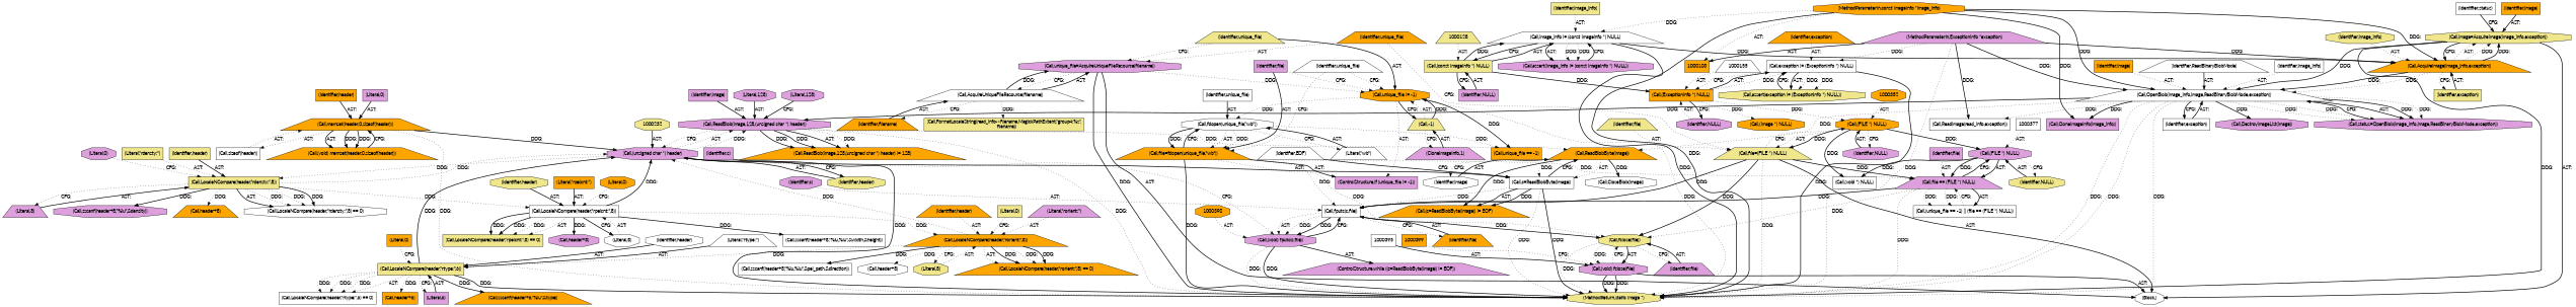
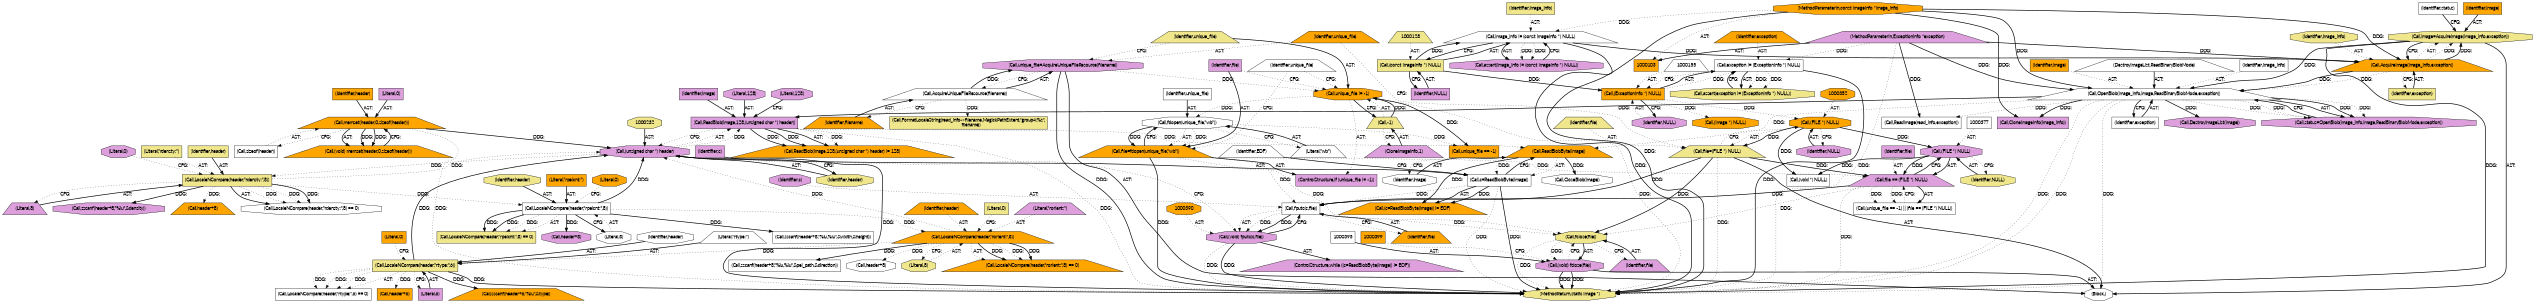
  digraph {
    fontname=Lato
    node [fillcolor=white fontname=Lato shape=box style=filled]
    edge [fontname=Lato style=bold]
    n1 [label="(Call,fputc(c,file))"]
    n2 [fillcolor=plum label="(Call,(void) fputc(c,file))" shape=octagon]
    n3 [fillcolor=khaki label="(Call,fclose(file))" shape=octagon]
    n4 [fillcolor=orange label="(Identifier,file)" shape=trapezium]
    n5 [fillcolor=khaki label="(MethodReturn,static Image *)" shape=octagon]
    n6 [fillcolor=plum label="(ControlStructure,while ((c=ReadBlobByte(image)) != EOF))" shape=trapezium]
    n7 [fillcolor=plum label="(Call,(void) fclose(file))" shape=octagon]
    n8 [fillcolor=plum label="(Identifier,file)" shape=trapezium]
    n9 [label="(Call,c=ReadBlobByte(image))"]
    n10 [fillcolor=orange label="(Call,ReadBlobByte(image))" shape=trapezium]
    n11 [fillcolor=orange label="(Call,(c=ReadBlobByte(image)) != EOF)" shape=trapezium]
    n12 [label="(Identifier,image)" shape=octagon]
    n13 [label="(Call,CloseBlob(image))" shape=octagon]
    n14 [label="(Call,OpenBlob(image_info,image,ReadBinaryBlobMode,exception))" shape=trapezium]
-   n15 [fillcolor=plum label="(Call,ReadBlob(image,128,(unsigned char *) header))" shape=octagon]
+   n15 [fillcolor=plum label="(Call,ReadBlob(image,128,(unsigned char *) header))"]
    n16 [label="(Identifier,exception)"]
    n17 [fillcolor=plum label="(Call,DestroyImageList(image))" shape=octagon]
    n18 [fillcolor=plum label="(Call,status=OpenBlob(image_info,image,ReadBinaryBlobMode,exception))" shape=octagon]
    n19 [label="(Call,ReadImage(read_info,exception))"]
    n20 [fillcolor=plum label="(Call,CloneImageInfo(image_info))"]
    n21 [fillcolor=plum label="(Call,(unsigned char *) header)" shape=octagon]
    n22 [fillcolor=orange label="(Call,ReadBlob(image,128,(unsigned char *) header) != 128)" shape=trapezium]
    n23 [fillcolor=orange label="(Call,AcquireImage(image_info,exception))" shape=trapezium]
    n24 [fillcolor=khaki label="(Call,image=AcquireImage(image_info,exception))" shape=octagon]
    n25 [fillcolor=khaki label="(Identifier,exception)"]
    n26 [label="(Block,)" shape=octagon]
    n27 [label="(Call,image_info != (const ImageInfo *) NULL)" shape=trapezium]
    n28 [fillcolor=khaki label="(Call,(const ImageInfo *) NULL)"]
    n29 [fillcolor=plum label="(Call,assert(image_info != (const ImageInfo *) NULL))" shape=octagon]
    n30 [fillcolor=orange label="(Call,(ExceptionInfo *) NULL)"]
    n31 [fillcolor=plum label="(Identifier,NULL)"]
    n32 [fillcolor=orange label="(MethodParameterIn,const ImageInfo *image_info)" shape=octagon]
    1000103 [fillcolor=orange]
    n34 [label="(Call,exception != (ExceptionInfo *) NULL)"]
    n35 [fillcolor=orange label="(Call,(FILE *) NULL)" shape=octagon]
    n36 [fillcolor=plum label="(Identifier,NULL)" shape=octagon]
    n37 [fillcolor=orange label="(Call,(Image *) NULL)" shape=octagon]
    n38 [fillcolor=khaki label="(Call,assert(exception != (ExceptionInfo *) NULL))" shape=octagon]
    n39 [fillcolor=plum label="(MethodParameterIn,ExceptionInfo *exception)" shape=trapezium]
    n40 [fillcolor=plum label="(Call,(FILE *) NULL)" shape=octagon]
    n41 [fillcolor=khaki label="(Call,file=(FILE *) NULL)" shape=trapezium]
    n42 [label="(Call,(void *) NULL)"]
    n43 [fillcolor=plum label="(Identifier,NULL)" shape=octagon]
    n44 [fillcolor=khaki label="(Call,LocaleNCompare(header,\"rdensty:\",8))"]
    n45 [fillcolor=khaki label="(Identifier,header)" shape=octagon]
    n46 [label="(Call,LocaleNCompare(header,\"rpelcnt:\",8))"]
    n47 [fillcolor=orange label="(Call,header+8)" shape=trapezium]
    n48 [label="(Call,LocaleNCompare(header,\"rdensty:\",8) == 0)" shape=octagon]
    n49 [fillcolor=plum label="(Call,sscanf(header+8,\"%lu\",&density))" shape=octagon]
    n50 [fillcolor=plum label="(Literal,8)" shape=trapezium]
    n51 [fillcolor=khaki label="(Call,LocaleNCompare(header,\"rtype:\",6))"]
    n52 [fillcolor=orange label="(Call,sscanf(header+6,\"%lu\",&type))" shape=trapezium]
    n53 [label="(Call,LocaleNCompare(header,\"rtype:\",6) == 0)"]
    n54 [fillcolor=orange label="(Call,header+6)"]
    n55 [fillcolor=plum label="(Literal,6)"]
    n56 [fillcolor=orange label="(Call,LocaleNCompare(header,\"rorient:\",8))" shape=trapezium]
    n57 [label="(Call,sscanf(header+8,\"%lu,%lu\",&pel_path,&direction))"]
    n58 [label="(Call,header+8)" shape=octagon]
    n59 [fillcolor=orange label="(Call,LocaleNCompare(header,\"rorient:\",8) == 0)" shape=trapezium]
    n60 [fillcolor=khaki label="(Literal,8)" shape=octagon]
    n61 [fillcolor=plum label="(Call,header+8)" shape=octagon]
    n62 [label="(Literal,8)" shape=octagon]
    n63 [label="(Call,sscanf(header+8,\"%lu,%lu\",&width,&height))"]
    n64 [fillcolor=khaki label="(Call,LocaleNCompare(header,\"rpelcnt:\",8) == 0)"]
    n65 [fillcolor=orange label="(Call,memset(header,0,sizeof(header)))" shape=trapezium]
    n66 [fillcolor=orange label="(Call,(void) memset(header,0,sizeof(header)))" shape=trapezium]
    n67 [label="(Call,sizeof(header))"]
    n68 [fillcolor=plum label="(Call,file == (FILE *) NULL)" shape=trapezium]
    n69 [label="(Call,(unique_file == -1) || (file == (FILE *) NULL))"]
    n70 [fillcolor=khaki label="(Identifier,NULL)" shape=octagon]
    n71 [fillcolor=orange label="(Call,file=fdopen(unique_file,\"wb\"))" shape=trapezium]
    n72 [label="(Call,fdopen(unique_file,\"wb\"))" shape=octagon]
    n73 [fillcolor=plum label="(ControlStructure,if (unique_file != -1))"]
    n74 [label="(Literal,\"wb\")" shape=trapezium]
    n75 [fillcolor=orange label="(Call,unique_file == -1)"]
    n76 [fillcolor=orange label="(Call,unique_file != -1)" shape=octagon]
    n77 [fillcolor=khaki label="(Call,-1)" shape=trapezium]
    n78 [fillcolor=plum label="(CloneImageInfo,1)" shape=trapezium]
    n79 [fillcolor=plum label="(Call,unique_file=AcquireUniqueFileResource(filename))" shape=octagon]
    n80 [label="(Call,AcquireUniqueFileResource(filename))" shape=trapezium]
    n81 [fillcolor=khaki label="(Call,FormatLocaleString(read_info->filename,MagickPathExtent,\"group4:%s\",\n    filename))"]
    n82 [fillcolor=orange label="(Identifier,filename)" shape=trapezium]
    n83 [fillcolor=plum label="(Literal,0)" shape=octagon]
    n84 [fillcolor=orange label="(Identifier,header)"]
    n85 [label="(Identifier,unique_file)" shape=trapezium]
    n86 [fillcolor=plum label="(Identifier,c)" shape=octagon]
    n87 [fillcolor=khaki label="(Identifier,unique_file)" shape=trapezium]
    n88 [fillcolor=plum label="(Literal,0)"]
    n89 [fillcolor=plum label="(Identifier,image)"]
    n90 [fillcolor=plum label="(Literal,128)" shape=octagon]
    n91 [label="(Identifier,unique_file)"]
    n92 [fillcolor=orange label="(Identifier,image)"]
    n93 [fillcolor=khaki label="(Identifier,image_info)" shape=octagon]
    n94 [fillcolor=plum label="(Identifier,file)"]
    n95 [fillcolor=khaki label="(Identifier,file)" shape=trapezium]
    n96 [fillcolor=orange label="(Identifier,image)"]
    n97 [fillcolor=plum label="(Identifier,c)"]
    n98 [fillcolor=orange label="(Identifier,header)" shape=trapezium]
    n99 [fillcolor=plum label="(Identifier,file)"]
    n100 [fillcolor=khaki label="(Literal,0)"]
    n101 [fillcolor=khaki label="(Identifier,image_info)"]
    n102 [fillcolor=orange label="(Literal,0)" shape=octagon]
    n103 [label="(Identifier,header)" shape=octagon]
    n104 [label="(Identifier,status)"]
    n105 [fillcolor=khaki label="(Literal,\"rdensty:\")"]
    n106 [fillcolor=khaki label="(Identifier,header)" shape=octagon]
    n107 [fillcolor=orange label="(Identifier,exception)" shape=trapezium]
    n108 [fillcolor=plum label="(Literal,128)" shape=octagon]
    n109 [label="(Identifier,EOF)" shape=trapezium]
    n110 [fillcolor=khaki label="(Identifier,header)"]
    n111 [fillcolor=orange label="(Literal,\"rpelcnt:\")"]
    n112 [label="(Literal,\"rtype:\")" shape=trapezium]
-   n113 [label="(Identifier,ReadBinaryBlobMode)" shape=trapezium]
+   n113 [label="(DestroyImageList,ReadBinaryBlobMode)" shape=trapezium]
    n114 [fillcolor=orange label="(Identifier,unique_file)" shape=trapezium]
    n115 [fillcolor=plum label="(Literal,\"rorient:\")" shape=trapezium]
    n116 [fillcolor=orange label="(Literal,0)"]
    n117 [label="(Identifier,image_info)"]
    1000128 [fillcolor=khaki shape=trapezium]
    1000155 [shape=trapezium]
    1000232 [fillcolor=khaki shape=octagon]
    1000352 [fillcolor=orange shape=octagon]
    1000377
    1000390 [fillcolor=orange shape=octagon]
    1000395
    1000399 [fillcolor=orange]
    n1 -> n2 [label="AST: " style=dotted]
    n1 -> n2 [label="DDG: " style=dotted]
    n1 -> n2 [label="DDG: "]
-   n1 -> n3 [label="DDG: "]
+   n1 -> n3 [label="DDG: " style=dotted]
    n1 -> n4 [label="CFG: " style=dotted]
    n2 -> n1 [label="CFG: "]
    n2 -> n5 [label="DDG: "]
    n2 -> n5 [label="DDG: " style=dotted]
    n2 -> n6 [label="AST: "]
    n3 -> n5 [label="DDG: " style=dotted]
    n3 -> n7 [label="AST: "]
    n3 -> n7 [label="DDG: " style=dotted]
    n3 -> n8 [label="CFG: " style=dotted]
    n4 -> n1 [label="AST: "]
    n7 -> n3 [label="CFG: " style=dotted]
    n7 -> n5 [label="DDG: "]
    n7 -> n5 [label="DDG: "]
    n7 -> n26 [label="AST: "]
    n8 -> n3 [label="AST: "]
    n9 -> n1 [label="DDG: " style=dotted]
    n9 -> n5 [label="DDG: " style=dotted]
    n9 -> n5 [label="DDG: "]
    n9 -> n10 [label="CFG: "]
    n9 -> n11 [label="AST: "]
    n9 -> n11 [label="DDG: "]
    n10 -> n9 [label="AST: " style=dotted]
    n10 -> n9 [label="DDG: " style=dotted]
    n10 -> n11 [label="DDG: "]
    n10 -> n12 [label="CFG: " style=dotted]
    n10 -> n13 [label="DDG: "]
    n12 -> n10 [label="AST: "]
    n14 -> n5 [label="DDG: " style=dotted]
    n14 -> n5 [label="DDG: " style=dotted]
    n14 -> n5 [label="DDG: " style=dotted]
    n14 -> n10 [label="DDG: " style=dotted]
    n14 -> n15 [label="DDG: "]
    n14 -> n16 [label="CFG: "]
    n14 -> n17 [label="DDG: "]
    n14 -> n18 [label="AST: "]
    n14 -> n18 [label="DDG: "]
    n14 -> n18 [label="DDG: " style=dotted]
    n14 -> n18 [label="DDG: " style=dotted]
    n14 -> n18 [label="DDG: " style=dotted]
    n14 -> n19 [label="DDG: " style=dotted]
    n14 -> n20 [label="DDG: "]
    n15 -> n5 [label="DDG: " style=dotted]
    n15 -> n10 [label="DDG: " style=dotted]
    n15 -> n21 [label="CFG: " style=dotted]
    n15 -> n22 [label="AST: "]
    n15 -> n22 [label="DDG: " style=dotted]
    n15 -> n22 [label="DDG: "]
    n15 -> n22 [label="DDG: "]
    n16 -> n14 [label="AST: "]
    n18 -> n14 [label="CFG: "]
    n21 -> n5 [label="DDG: "]
    n21 -> n15 [label="AST: " style=dotted]
    n21 -> n15 [label="DDG: " style=dotted]
    n21 -> n44 [label="DDG: " style=dotted]
    n21 -> n45 [label="CFG: "]
    n23 -> n14 [label="DDG: "]
    n23 -> n14 [label="DDG: " style=dotted]
    n23 -> n24 [label="AST: " style=dotted]
    n23 -> n24 [label="DDG: " style=dotted]
    n23 -> n24 [label="DDG: "]
    n23 -> n25 [label="CFG: " style=dotted]
    n24 -> n5 [label="DDG: "]
    n24 -> n14 [label="DDG: "]
    n24 -> n23 [label="CFG: "]
    n24 -> n26 [label="AST: "]
    n25 -> n23 [label="AST: "]
    n27 -> n5 [label="DDG: "]
    n27 -> n23 [label="DDG: "]
    n27 -> n28 [label="CFG: "]
    n27 -> n29 [label="AST: "]
    n27 -> n29 [label="DDG: " style=dotted]
    n27 -> n29 [label="DDG: " style=dotted]
    n28 -> n27 [label="AST: "]
    n28 -> n27 [label="DDG: "]
    n28 -> n30 [label="DDG: "]
    n28 -> n31 [label="CFG: "]
    n29 -> n27 [label="CFG: "]
    n30 -> n34 [label="AST: "]
    n30 -> n34 [label="DDG: " style=dotted]
    n30 -> n35 [label="DDG: " style=dotted]
    n30 -> n36 [label="CFG: "]
    n30 -> n37 [label="DDG: " style=dotted]
    n31 -> n28 [label="AST: "]
    n32 -> n5 [label="DDG: "]
    n32 -> n14 [label="DDG: "]
    n32 -> n20 [label="DDG: "]
    n32 -> n23 [label="DDG: "]
    n32 -> n27 [label="DDG: " style=dotted]
    n32 -> 1000103 [label="AST: " style=dotted]
    n34 -> n5 [label="DDG: "]
    n34 -> n30 [label="CFG: " style=dotted]
    n34 -> n38 [label="AST: "]
    n34 -> n38 [label="DDG: " style=dotted]
    n34 -> n38 [label="DDG: " style=dotted]
    n35 -> n40 [label="DDG: "]
    n35 -> n41 [label="AST: " style=dotted]
    n35 -> n41 [label="DDG: "]
    n35 -> n42 [label="DDG: "]
    n35 -> n43 [label="CFG: " style=dotted]
    n36 -> n30 [label="AST: " style=dotted]
    n38 -> n34 [label="CFG: "]
    n39 -> n5 [label="DDG: " style=dotted]
    n39 -> n14 [label="DDG: "]
    n39 -> n19 [label="DDG: "]
    n39 -> n23 [label="DDG: "]
    n39 -> 1000103 [label="AST: "]
    n39 -> n34 [label="DDG: " style=dotted]
    n40 -> n42 [label="DDG: "]
    n40 -> n68 [label="AST: "]
    n40 -> n68 [label="DDG: "]
    n40 -> n70 [label="CFG: " style=dotted]
    n41 -> n1 [label="DDG: "]
    n41 -> n3 [label="DDG: "]
    n41 -> n5 [label="DDG: " style=dotted]
    n41 -> n26 [label="AST: "]
    n41 -> n35 [label="CFG: " style=dotted]
    n41 -> n68 [label="DDG: "]
    n43 -> n35 [label="AST: "]
    n44 -> n21 [label="DDG: " style=dotted]
    n44 -> n46 [label="DDG: " style=dotted]
    n44 -> n47 [label="DDG: " style=dotted]
    n44 -> n48 [label="AST: "]
    n44 -> n48 [label="DDG: " style=dotted]
    n44 -> n48 [label="DDG: " style=dotted]
    n44 -> n48 [label="DDG: "]
    n44 -> n49 [label="DDG: "]
    n44 -> n50 [label="CFG: " style=dotted]
    n45 -> n21 [label="AST: "]
    n46 -> n21 [label="DDG: "]
    n46 -> n56 [label="DDG: " style=dotted]
    n46 -> n61 [label="DDG: "]
    n46 -> n62 [label="CFG: "]
    n46 -> n63 [label="DDG: "]
    n46 -> n64 [label="AST: " style=dotted]
    n46 -> n64 [label="DDG: "]
    n46 -> n64 [label="DDG: "]
    n46 -> n64 [label="DDG: " style=dotted]
    n50 -> n44 [label="AST: "]
    n51 -> n5 [label="DDG: "]
    n51 -> n21 [label="DDG: "]
    n51 -> n52 [label="DDG: "]
    n51 -> n53 [label="AST: " style=dotted]
    n51 -> n53 [label="DDG: " style=dotted]
    n51 -> n53 [label="DDG: " style=dotted]
    n51 -> n53 [label="DDG: " style=dotted]
    n51 -> n54 [label="DDG: " style=dotted]
    n51 -> n55 [label="CFG: " style=dotted]
    n55 -> n51 [label="AST: "]
    n56 -> n21 [label="DDG: " style=dotted]
    n56 -> n51 [label="DDG: " style=dotted]
    n56 -> n57 [label="DDG: "]
    n56 -> n58 [label="DDG: " style=dotted]
    n56 -> n59 [label="AST: " style=dotted]
    n56 -> n59 [label="DDG: "]
    n56 -> n59 [label="DDG: " style=dotted]
    n56 -> n59 [label="DDG: "]
    n56 -> n60 [label="CFG: " style=dotted]
    n60 -> n56 [label="AST: " style=dotted]
    n62 -> n46 [label="AST: " style=dotted]
    n65 -> n5 [label="DDG: " style=dotted]
    n65 -> n21 [label="DDG: "]
    n65 -> n66 [label="AST: "]
    n65 -> n66 [label="DDG: "]
    n65 -> n66 [label="DDG: "]
-   n65 -> n67 [label="AST: " style=dotted]
+   n65 -> n67 [label="CFG: " style=dotted]
    n66 -> n65 [label="CFG: "]
    n67 -> n65 [label="AST: " style=dotted]
    n68 -> n1 [label="DDG: "]
    n68 -> n3 [label="DDG: " style=dotted]
    n68 -> n5 [label="DDG: " style=dotted]
    n68 -> n40 [label="CFG: "]
    n68 -> n69 [label="AST: "]
    n68 -> n69 [label="DDG: " style=dotted]
    n68 -> n69 [label="DDG: " style=dotted]
    n69 -> n68 [label="CFG: " style=dotted]
    n70 -> n40 [label="AST: "]
    n71 -> n1 [label="DDG: " style=dotted]
    n71 -> n3 [label="DDG: " style=dotted]
    n71 -> n5 [label="DDG: "]
    n71 -> n68 [label="DDG: " style=dotted]
    n71 -> n72 [label="CFG: "]
    n71 -> n73 [label="AST: "]
    n72 -> n71 [label="AST: " style=dotted]
    n72 -> n71 [label="DDG: " style=dotted]
    n72 -> n71 [label="DDG: "]
    n72 -> n74 [label="CFG: " style=dotted]
    n72 -> n75 [label="DDG: " style=dotted]
    n74 -> n72 [label="AST: "]
    n76 -> n5 [label="DDG: " style=dotted]
    n76 -> n72 [label="DDG: " style=dotted]
    n76 -> n73 [label="AST: " style=dotted]
    n76 -> n75 [label="DDG: "]
    n76 -> n77 [label="CFG: "]
    n77 -> n76 [label="AST: " style=dotted]
    n77 -> n76 [label="DDG: "]
    n77 -> n78 [label="CFG: " style=dotted]
    n78 -> n77 [label="AST: "]
    n79 -> n5 [label="DDG: "]
    n79 -> n26 [label="AST: "]
    n79 -> n76 [label="DDG: " style=dotted]
    n79 -> n80 [label="CFG: " style=dotted]
    n80 -> n79 [label="AST: "]
    n80 -> n79 [label="DDG: "]
    n80 -> n81 [label="DDG: " style=dotted]
    n80 -> n82 [label="CFG: " style=dotted]
    n82 -> n80 [label="AST: "]
    n83 -> n44 [label="CFG: " style=dotted]
    n84 -> n65 [label="AST: "]
    n85 -> n71 [label="CFG: " style=dotted]
    n85 -> n76 [label="CFG: " style=dotted]
    n86 -> n1 [label="AST: " style=dotted]
    n87 -> n76 [label="AST: "]
    n87 -> n79 [label="CFG: " style=dotted]
    n88 -> n65 [label="AST: "]
    n89 -> n15 [label="AST: "]
    n90 -> n15 [label="AST: "]
    n91 -> n72 [label="AST: "]
    n92 -> n14 [label="AST: " style=dotted]
    n93 -> n23 [label="AST: " style=dotted]
    n94 -> n71 [label="AST: "]
    n94 -> n76 [label="CFG: " style=dotted]
    n95 -> n41 [label="AST: " style=dotted]
    n96 -> n24 [label="AST: "]
    n97 -> n2 [label="CFG: " style=dotted]
    n97 -> n9 [label="AST: "]
    n98 -> n56 [label="AST: " style=dotted]
    n99 -> n68 [label="AST: " style=dotted]
    n100 -> n56 [label="CFG: " style=dotted]
    n101 -> n27 [label="AST: " style=dotted]
    n102 -> n46 [label="CFG: " style=dotted]
    n103 -> n51 [label="AST: "]
    n104 -> n24 [label="CFG: "]
    n105 -> n44 [label="AST: " style=dotted]
    n106 -> n46 [label="AST: "]
    n107 -> n34 [label="AST: " style=dotted]
    n108 -> n15 [label="CFG: "]
    n109 -> n9 [label="CFG: "]
    n110 -> n44 [label="AST: "]
    n111 -> n46 [label="AST: "]
    n112 -> n51 [label="AST: "]
    n113 -> n14 [label="AST: "]
    n114 -> n41 [label="CFG: " style=dotted]
    n114 -> n79 [label="AST: " style=dotted]
    n115 -> n56 [label="AST: " style=dotted]
    n116 -> n51 [label="CFG: " style=dotted]
    n117 -> n14 [label="AST: " style=dotted]
    1000128 -> n28 [label="AST: " style=dotted]
    1000155 -> n30 [label="AST: " style=dotted]
    1000232 -> n21 [label="AST: "]
    1000352 -> n35 [label="AST: " style=dotted]
    1000377 -> n40 [label="AST: " style=dotted]
    1000390 -> n2 [label="AST: " style=dotted]
    1000395 -> n7 [label="AST: "]
    1000399 -> n7 [label="CFG: " style=dotted]
  }
